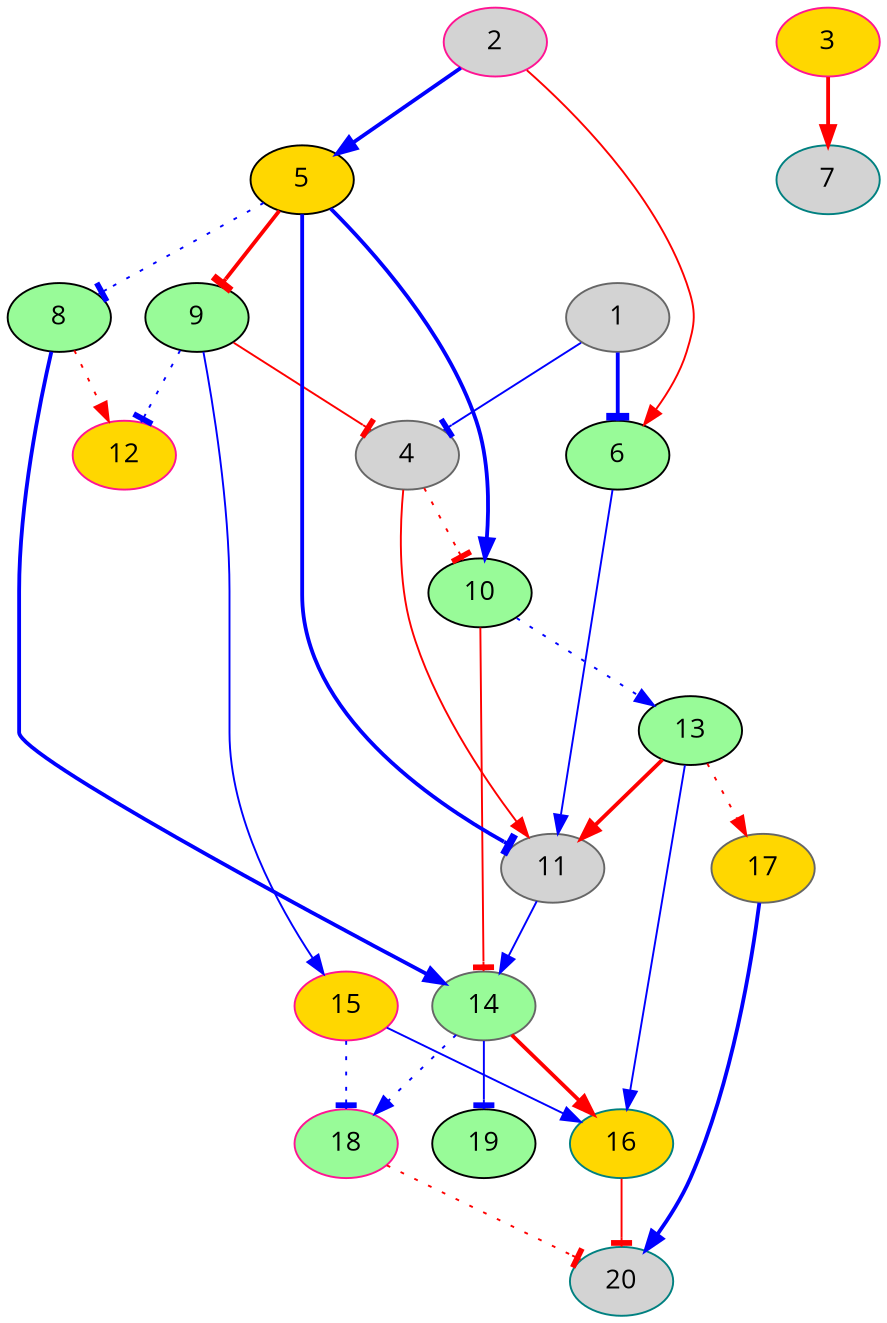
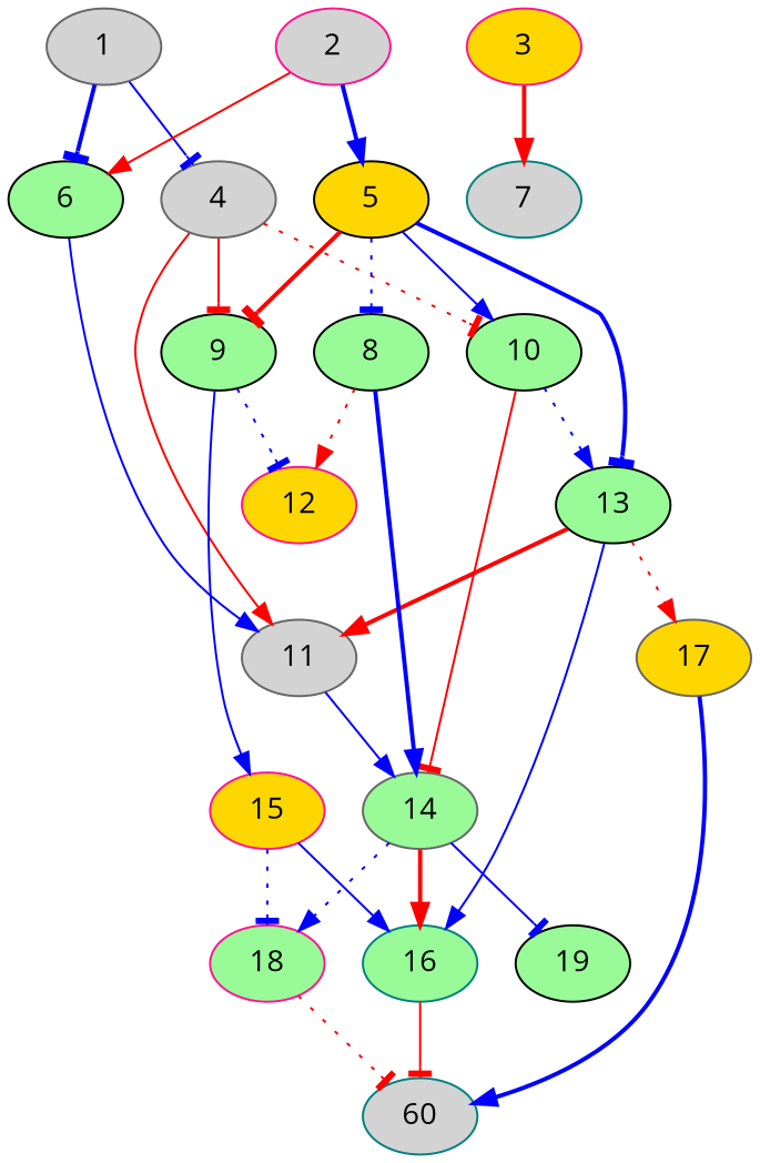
  digraph {
    fontname="Open Sans"
    node [alpha=0.08 color=black fillcolor=palegreen fontname="Open Sans" style=filled]
    edge [arrowhead=normal color=blue fontname="Open Sans" style=solid]
    1 [color=gray40 expect_size=47035392 fillcolor=lightgrey]
    4 [color=gray40 expect_size=33461248 fillcolor=lightgrey]
    6 [alpha=0.06 expect_size=48210944]
    9 [alpha=0.17 expect_size=8463360]
    10 [expect_size=50288640]
    11 [alpha=0.16 color=gray40 expect_size=17675264 fillcolor=lightgrey]
    12 [alpha=0.02 color=deeppink expect_size=36599808 fillcolor=gold]
    15 [alpha=0.18 color=deeppink expect_size=32205824 fillcolor=gold]
    14 [alpha=0.09 color=gray40 expect_size=13085696]
    13 [alpha=0.15 expect_size=32328704]
    2 [alpha=0.18 color=deeppink expect_size=37670912 fillcolor=lightgrey]
    5 [alpha=0.17 expect_size=18298880 fillcolor=gold]
    8 [alpha=0.04 expect_size=26300416]
    3 [alpha=0.12 color=deeppink expect_size=34301952 fillcolor=gold]
    7 [alpha=0.02 color=teal expect_size=26005504 fillcolor=lightgrey]
-   16 [alpha=0.10 color=teal expect_size=24656896 fillcolor=gold]
+   16 [alpha=0.10 color=teal expect_size=24656896]
    18 [alpha=0.18 color=deeppink expect_size=42631168]
    19 [alpha=0.05 expect_size=50989056]
    17 [alpha=0.11 color=gray40 expect_size=38849536 fillcolor=gold]
-   20 [color=teal expect_size=44386304 fillcolor=lightgrey]
+   20 [color=teal expect_size=44386304 fillcolor=lightgrey label=60]
    1 -> 4 [arrowhead=tee]
    1 -> 6 [arrowhead=tee style=bold]
-   9 -> 4 [arrowhead=tee color=red]
+   4 -> 9 [arrowhead=tee color=red]
    4 -> 10 [arrowhead=tee color=red style=dotted]
    4 -> 11 [color=red]
    6 -> 11
    9 -> 12 [arrowhead=tee style=dotted]
    9 -> 15
    10 -> 14 [arrowhead=tee color=red]
    10 -> 13 [style=dotted]
    11 -> 14
    15 -> 16
    15 -> 18 [arrowhead=tee style=dotted]
    14 -> 16 [color=red style=bold]
    14 -> 18 [style=dotted]
    14 -> 19 [arrowhead=tee]
    13 -> 11 [color=red style=bold]
    13 -> 16
    13 -> 17 [color=red style=dotted]
    2 -> 6 [color=red]
    2 -> 5 [style=bold]
    5 -> 9 [arrowhead=tee color=red style=bold]
-   5 -> 10 [style=bold]
-   5 -> 11 [arrowhead=tee style=bold]
+   5 -> 10
+   5 -> 13 [arrowhead=tee style=bold]
    5 -> 8 [arrowhead=tee style=dotted]
    8 -> 12 [color=red style=dotted]
    8 -> 14 [style=bold]
    3 -> 7 [color=red style=bold]
    16 -> 20 [arrowhead=tee color=red]
    18 -> 20 [arrowhead=tee color=red style=dotted]
    17 -> 20 [style=bold]
  }
